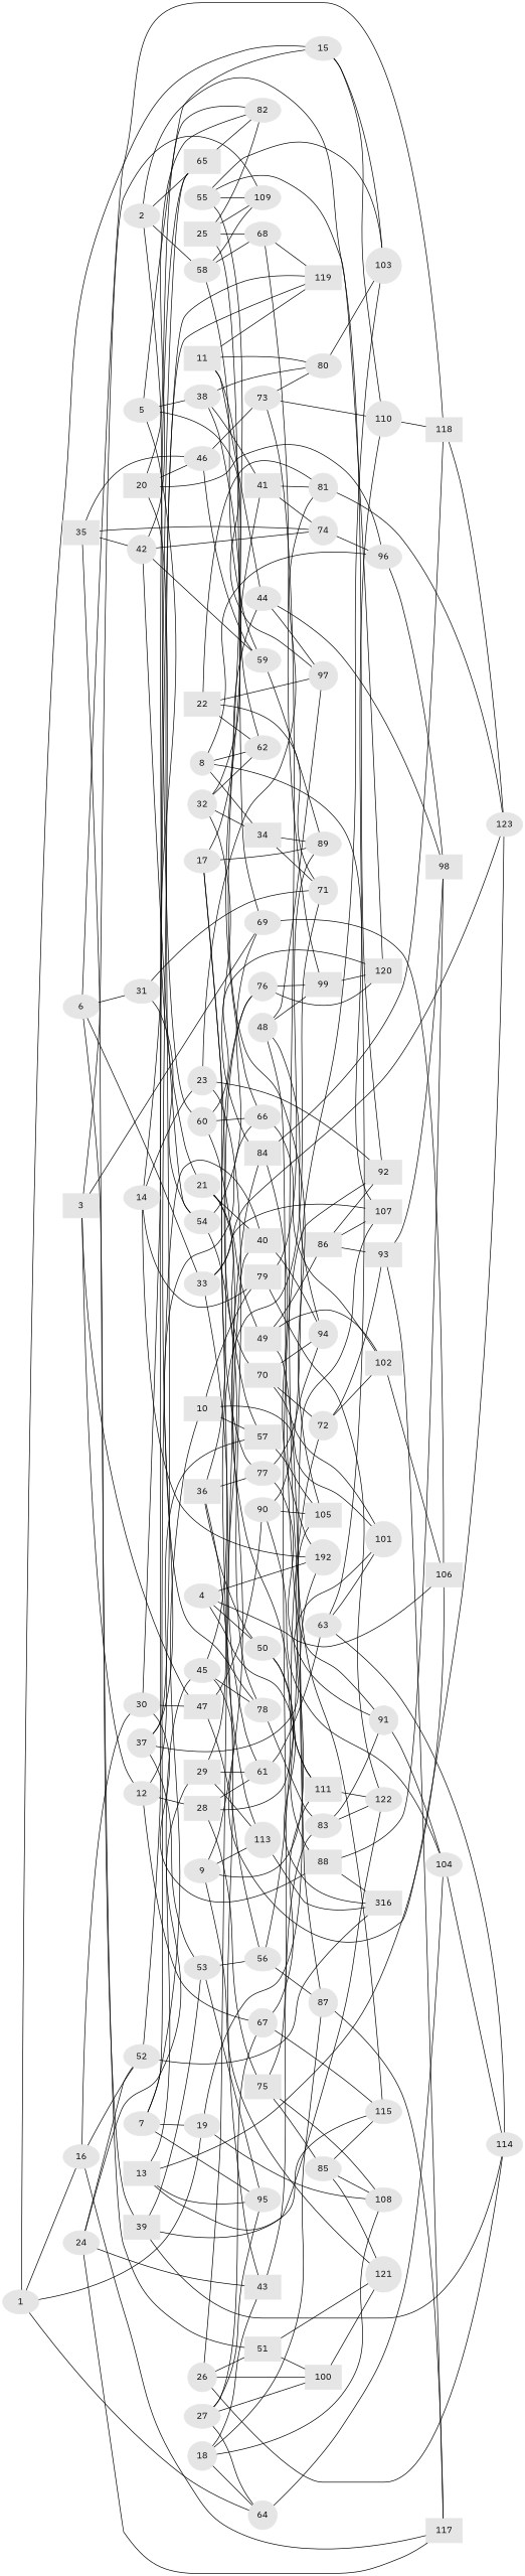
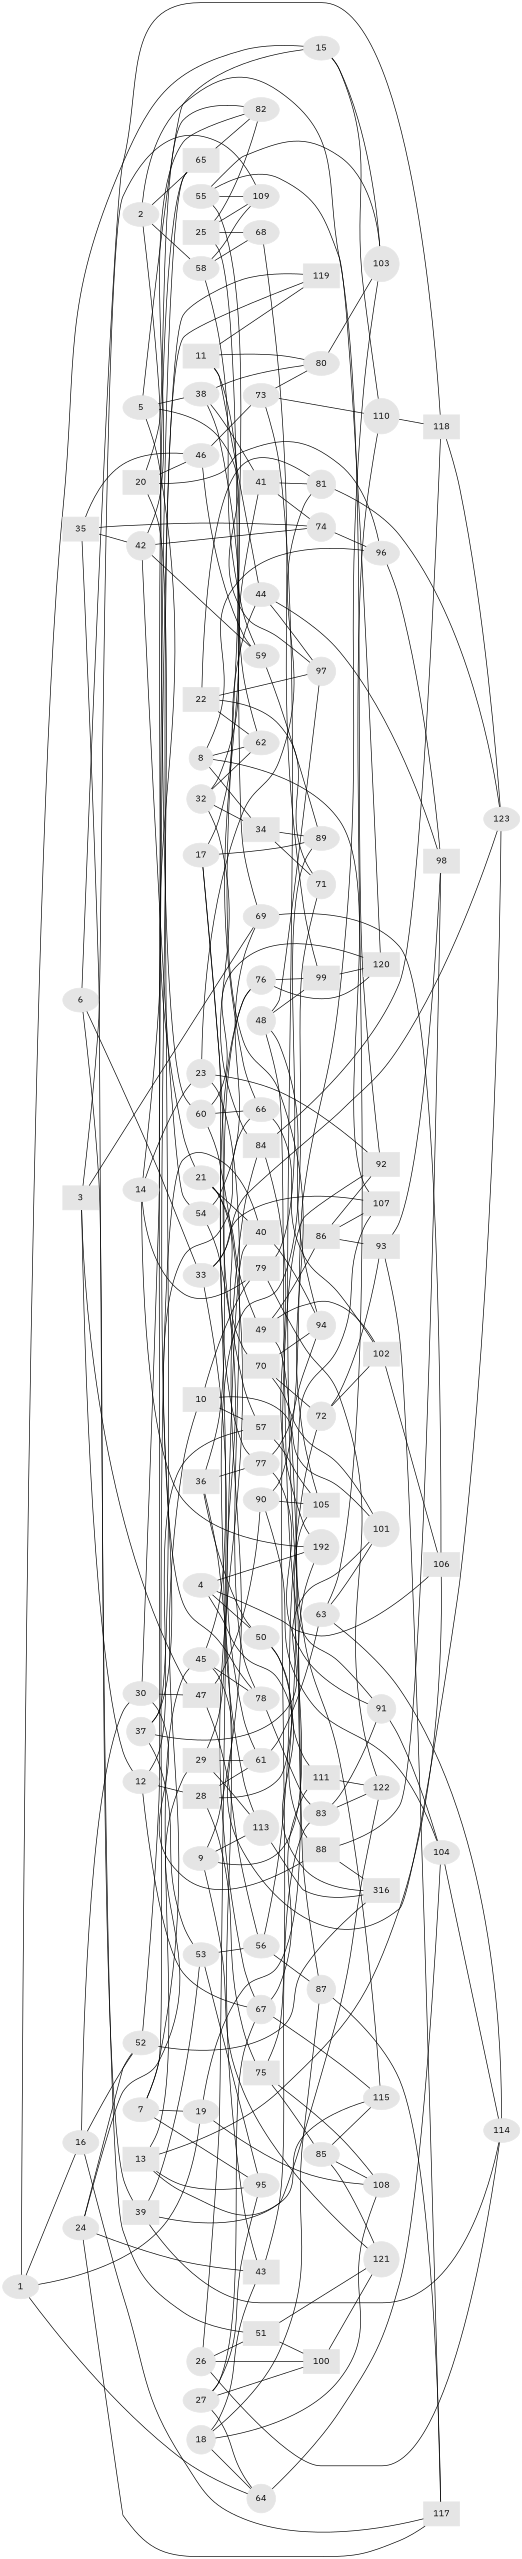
  graph {
    fontname="IBM Plex Sans"
    rankdir=LR
    node [color=gray90 fontname="IBM Plex Sans" shape=ellipse style=filled]
    edge [fontname="IBM Plex Sans"]
    1
    15
    16
    19
    64 [shape=circle]
    103 [shape=circle]
    110 [shape=circle]
    30
    52
    117 [shape=box]
    n11 [label=192 shape=circle]
    108
    104
    2
    58
    60 [shape=circle]
    65 [shape=box]
    92 [shape=box]
    109
    68
    59
    66
    111 [shape=box]
    120 [shape=box]
    82
    3 [shape=box]
    12
    47 [shape=box]
    69
    57 [shape=box]
    28 [shape=box]
    67 [shape=circle]
    56
    90
    106 [shape=box]
    4
    50
    n38 [label=316 shape=box]
    88 [shape=box]
    5
    21
    38
    97 [shape=circle]
    40 [shape=box]
    49 [shape=box]
    70 [shape=box]
    80
    41 [shape=box]
    6
-   31
    33
    39 [shape=box]
    118 [shape=box]
    71 [shape=circle]
    54
    107 [shape=box]
    113 [shape=circle]
    123
    114
    53
    122
    7
    10 [shape=box]
    95
    79 [shape=box]
    101 [shape=circle]
    94 [shape=circle]
    8 [shape=circle]
    34 [shape=box]
    62
    96
    89
    98 [shape=box]
    84 [shape=box]
    9
    105 [shape=box]
    121 [shape=circle]
    11 [shape=box]
    44
    119 [shape=box]
    61
    75 [shape=box]
    115
    13 [shape=box]
    45
    78
    76 [shape=circle]
    14
    23 [shape=circle]
    81 [shape=circle]
    17
    77
    91 [shape=circle]
    18 [shape=circle]
    43 [shape=box]
    87 [shape=circle]
    83
    20 [shape=box]
    46
    73
    86 [shape=box]
    102 [shape=box]
    72 [shape=circle]
    22 [shape=box]
    24
    29 [shape=box]
    25 [shape=box]
    99 [shape=box]
    26 [shape=circle]
    51 [shape=box]
    100 [shape=box]
    27
    63
    85
    32 [shape=circle]
    74 [shape=circle]
    35 [shape=box]
    42 [shape=circle]
    36 [shape=box]
    37 [shape=circle]
    48 [shape=circle]
    93 [shape=box]
    55
    1 -- 15
    1 -- 16
    1 -- 19
    1 -- 64
    15 -- 103
    15 -- 110
    16 -- 30
    16 -- 52
    16 -- 117
    19 -- n11
    19 -- 108
    64 -- 104
    110 -- 118
    30 -- 47
    30 -- 88
    30 -- 119
    52 -- 65
    52 -- n38
    104 -- 114
    2 -- 58
    2 -- 60
    2 -- 65
    2 -- 92
    58 -- 109
    58 -- 68
    58 -- 59
    60 -- 66
-   60 -- 111
+   60 -- 67
    60 -- 120
    65 -- 82
-   68 -- 119
    68 -- 99
    59 -- 89
    66 -- 102
    111 -- 122
    3 -- 109
    3 -- 12
    3 -- 47
    3 -- 69
    12 -- 57
    12 -- 28
    12 -- 67
    47 -- 56
    47 -- 90
    69 -- 106
    57 -- 105
    28 -- 107
    28 -- 61
    28 -- 75
    67 -- 111
    67 -- 115
    56 -- 87
    56 -- 72
    90 -- 103
    90 -- 104
    90 -- 105
    4 -- n11
    4 -- 106
    4 -- 50
    4 -- n38
    50 -- 111
    50 -- 88
    88 -- n38
    88 -- 98
    5 -- 15
    5 -- 21
    5 -- 38
    5 -- 97
    21 -- 40
    21 -- 49
    21 -- 70
    38 -- 66
    38 -- 80
    38 -- 41
    40 -- 94
    49 -- 87
    49 -- 86
    49 -- 102
    70 -- 101
    70 -- 94
    70 -- 72
    80 -- 103
    41 -- 81
    41 -- 74
-   6 -- 31
    6 -- 33
    6 -- 39
    6 -- 118
-   31 -- 71
-   31 -- 54
    33 -- 107
    33 -- 113
    33 -- 123
    39 -- 114
    39 -- 53
    39 -- 122
    118 -- 123
    54 -- 69
    54 -- 61
    113 -- n38
    53 -- 56
    53 -- 95
    7 -- 19
    7 -- 40
    7 -- 10
    7 -- 95
    10 -- 57
    10 -- 79
    10 -- 101
    79 -- 122
    79 -- 89
    8 -- 107
    8 -- 34
    8 -- 62
    8 -- 96
    34 -- 71
    34 -- 89
    96 -- 98
    84 -- n11
    84 -- 118
    9 -- 113
    9 -- 84
    9 -- 105
    9 -- 121
    11 -- 80
    11 -- 105
    11 -- 44
    11 -- 119
    44 -- 97
    44 -- 98
    61 -- 63
    75 -- 108
    75 -- 92
    75 -- 85
    13 -- 106
    13 -- 95
    13 -- 115
    13 -- 45
    45 -- 123
    45 -- 78
    45 -- 76
    78 -- 83
    76 -- 120
    76 -- 99
    14 -- n11
    14 -- 65
    14 -- 79
    14 -- 23
    23 -- 92
    23 -- 78
    23 -- 81
    81 -- 123
    17 -- 57
    17 -- 89
    17 -- 44
    17 -- 77
    77 -- 94
    77 -- 91
    91 -- 104
    18 -- 64
    18 -- 108
    18 -- 43
    18 -- 87
    43 -- 83
    87 -- 117
    83 -- 122
    83 -- 91
    20 -- 82
    20 -- 96
    20 -- 78
    20 -- 46
    46 -- 59
    46 -- 73
    73 -- 110
    73 -- 80
    73 -- 115
    86 -- 92
    86 -- 107
    86 -- 93
    102 -- 106
    72 -- 102
    72 -- 93
    22 -- 97
    22 -- 71
    22 -- 62
    22 -- 81
    24 -- 52
    24 -- 117
    24 -- 43
    24 -- 29
    29 -- 71
    29 -- 113
    29 -- 61
    25 -- 109
    25 -- 68
    25 -- 82
    25 -- 69
    99 -- 120
    26 -- 40
    26 -- 114
    26 -- 51
    26 -- 100
    51 -- 121
    51 -- 100
    100 -- 121
    27 -- 64
    27 -- 67
    27 -- 95
    27 -- 100
    63 -- 110
    63 -- 114
    63 -- 101
    85 -- 108
    85 -- 121
    85 -- 115
    32 -- 41
    32 -- 34
    32 -- 62
    32 -- 84
    74 -- 96
    35 -- 46
    35 -- 51
    35 -- 74
    35 -- 42
    42 -- 59
    42 -- 82
    42 -- 54
    42 -- 74
    36 -- 50
    36 -- 76
    36 -- 77
    36 -- 43
    37 -- 66
    37 -- 53
    37 -- 101
    37 -- 119
    48 -- 97
    48 -- 94
    48 -- 91
    48 -- 99
    93 -- 117
    93 -- 98
    55 -- 103
    55 -- 109
    55 -- 120
    55 -- 62
  }
